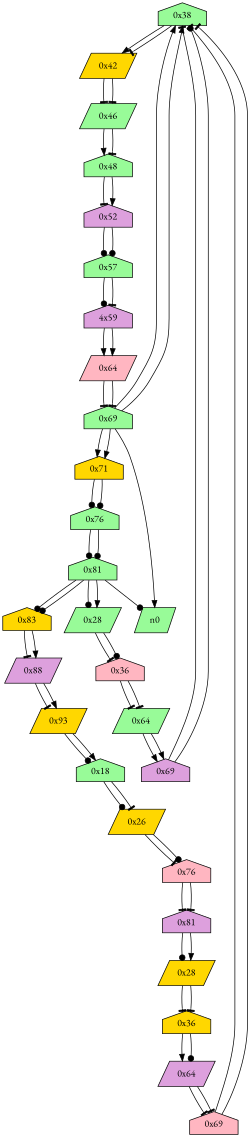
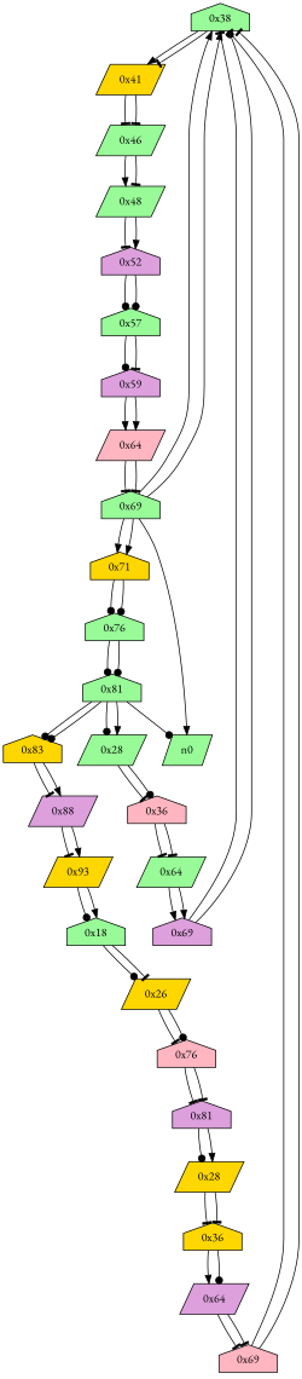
  digraph {
    fontname="EB Garamond"
    node [fillcolor=palegreen fontname="EB Garamond" shape=house style=filled]
    edge [arrowhead=tee fontname="EB Garamond"]
    n1 [label="0x38"]
-   n2 [fillcolor=gold label="0x42" shape=parallelogram]
+   n2 [fillcolor=gold label="0x41" shape=parallelogram]
    n3 [label="0x46" shape=parallelogram]
-   n4 [label="0x48"]
+   n4 [label="0x48" shape=parallelogram]
    n5 [fillcolor=plum label="0x52"]
    n6 [label="0x57"]
-   n7 [fillcolor=plum label="4x59"]
+   n7 [fillcolor=plum label="0x59"]
    n8 [fillcolor=lightpink label="0x64" shape=parallelogram]
    n9 [label="0x69"]
    n10 [fillcolor=gold label="0x71"]
    n0 [shape=parallelogram]
    n11 [label="0x76"]
    n12 [label="0x81"]
    n13 [label="0x28" shape=parallelogram]
    n17 [fillcolor=gold label="0x83"]
    n14 [fillcolor=lightpink label="0x36"]
    n18 [fillcolor=plum label="0x88" shape=parallelogram]
    n15 [label="0x64" shape=parallelogram]
    n16 [fillcolor=plum label="0x69"]
    n19 [fillcolor=gold label="0x93" shape=parallelogram]
    n20 [label="0x18"]
    n21 [fillcolor=gold label="0x26" shape=parallelogram]
    n22 [fillcolor=lightpink label="0x76"]
    n23 [fillcolor=plum label="0x81"]
    n24 [fillcolor=gold label="0x28" shape=parallelogram]
    n25 [fillcolor=gold label="0x36"]
    n26 [fillcolor=plum label="0x64" shape=parallelogram]
    n27 [fillcolor=lightpink label="0x69"]
    n1 -> n2 [arrowhead=normal]
    n1 -> n2
    n2 -> n3
    n2 -> n3
    n3 -> n4 [arrowhead=normal]
    n3 -> n4
    n4 -> n5
    n4 -> n5 [arrowhead=normal]
    n5 -> n6 [arrowhead=dot]
    n5 -> n6 [arrowhead=dot]
    n6 -> n7 [arrowhead=dot]
    n6 -> n7
    n7 -> n8 [arrowhead=normal]
    n7 -> n8 [arrowhead=normal]
    n8 -> n9
    n8 -> n9
    n9 -> n1 [arrowhead=normal]
    n9 -> n1 [arrowhead=normal]
    n9 -> n10 [arrowhead=normal]
    n9 -> n10 [arrowhead=normal]
    n9 -> n0 [arrowhead=normal]
    n10 -> n11 [arrowhead=dot]
    n10 -> n11 [arrowhead=dot]
    n11 -> n12 [arrowhead=dot]
    n11 -> n12 [arrowhead=dot]
    n12 -> n0 [arrowhead=dot]
    n12 -> n13 [arrowhead=dot]
    n12 -> n13 [arrowhead=normal]
    n12 -> n17 [arrowhead=dot]
    n12 -> n17 [arrowhead=dot]
    n13 -> n14
    n13 -> n14 [arrowhead=dot]
    n17 -> n18
    n17 -> n18 [arrowhead=normal]
    n14 -> n15
    n14 -> n15
    n18 -> n19
    n18 -> n19 [arrowhead=normal]
    n15 -> n16 [arrowhead=normal]
    n15 -> n16 [arrowhead=normal]
    n16 -> n1
    n16 -> n1 [arrowhead=dot]
    n19 -> n20 [arrowhead=dot]
    n19 -> n20 [arrowhead=normal]
    n20 -> n21 [arrowhead=dot]
    n20 -> n21
    n21 -> n22
    n21 -> n22 [arrowhead=dot]
    n22 -> n23
    n22 -> n23
    n23 -> n24 [arrowhead=dot]
    n23 -> n24 [arrowhead=normal]
    n24 -> n25
    n24 -> n25
    n25 -> n26 [arrowhead=normal]
    n25 -> n26 [arrowhead=dot]
    n26 -> n27
    n26 -> n27
    n27 -> n1
    n27 -> n1
  }
